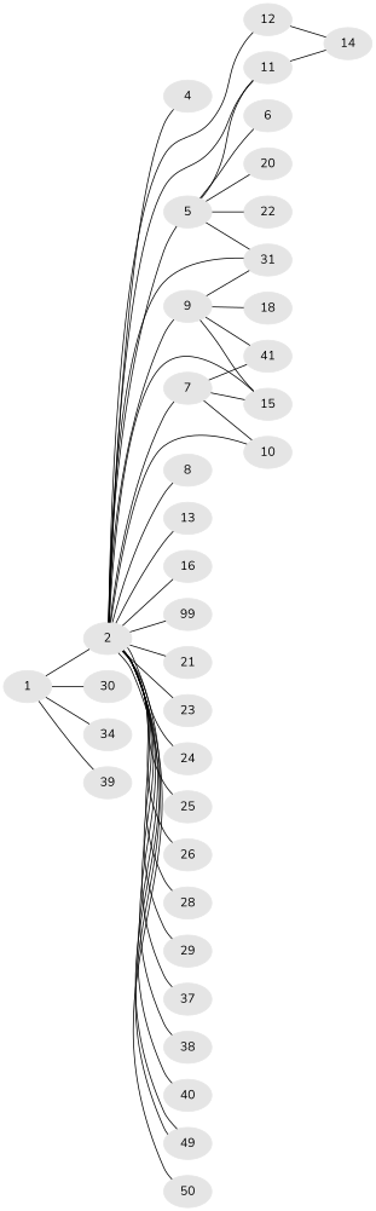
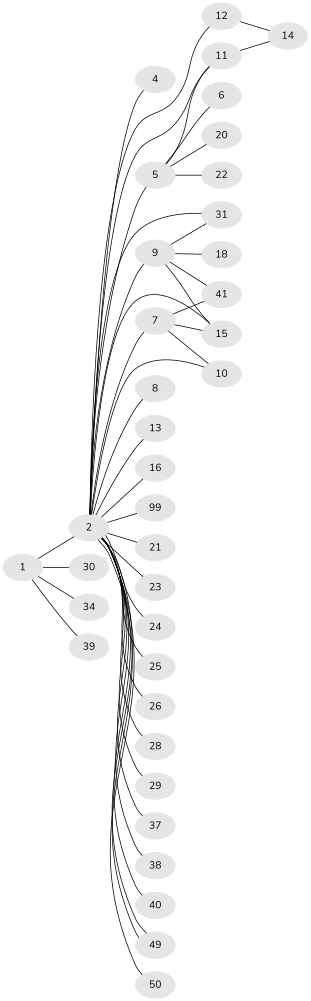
  graph {
    fontname=Nunito
    rankdir=LR
    node [color=gray90 fontname=Nunito style=filled]
    edge [fontname=Nunito]
    1 [super="+17"]
    2 [super="+3"]
    30 [super="+35"]
    34
    39
    4
    5 [super="+44"]
    7 [super="+33"]
    8 [super="+36"]
    9 [super="+32"]
    10 [super="+46"]
    11
    12 [super="+45"]
    13
    15 [super="+27"]
    16
    n17 [label=99]
    21
    23
    24 [super="+42"]
    25
    26
    28
    29
    31
    37 [super="+48"]
    38
    40
    49
    50
    6
    20
    22
    41
    18
    14 [super="+43"]
    1 -- 2 [weight=2]
    1 -- 30
    1 -- 34
    1 -- 39
    2 -- 4
    2 -- 5
    2 -- 7
    2 -- 8
    2 -- 9
    2 -- 10
    2 -- 11
    2 -- 12
    2 -- 13
    2 -- 15
    2 -- 16
    2 -- n17
    2 -- 21
    2 -- 23
    2 -- 24
    2 -- 25
    2 -- 26
    2 -- 28
    2 -- 29
    2 -- 31
    2 -- 37
    2 -- 38
    2 -- 40
    2 -- 49
    2 -- 49
    2 -- 50
    5 -- 11
-   5 -- 31
    5 -- 6
    5 -- 20
    5 -- 22
    7 -- 10
    7 -- 15
    7 -- 41
    9 -- 15
    9 -- 31
    9 -- 41
    9 -- 18
    11 -- 14
    12 -- 14
  }
